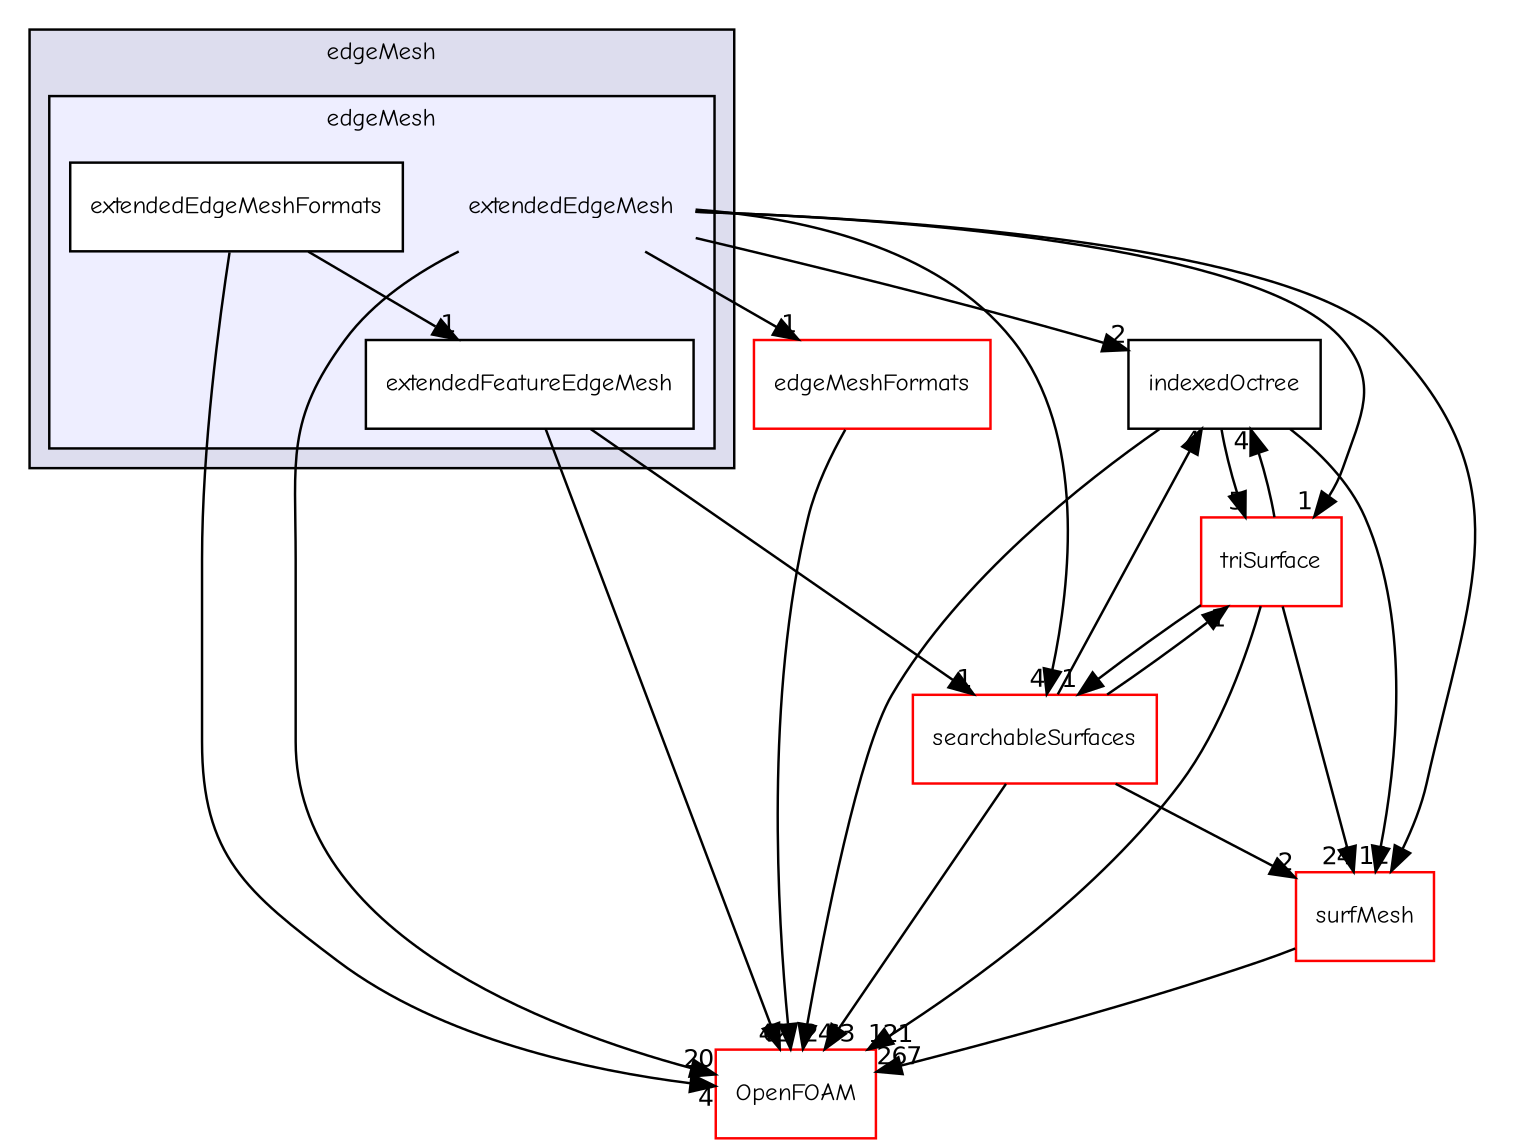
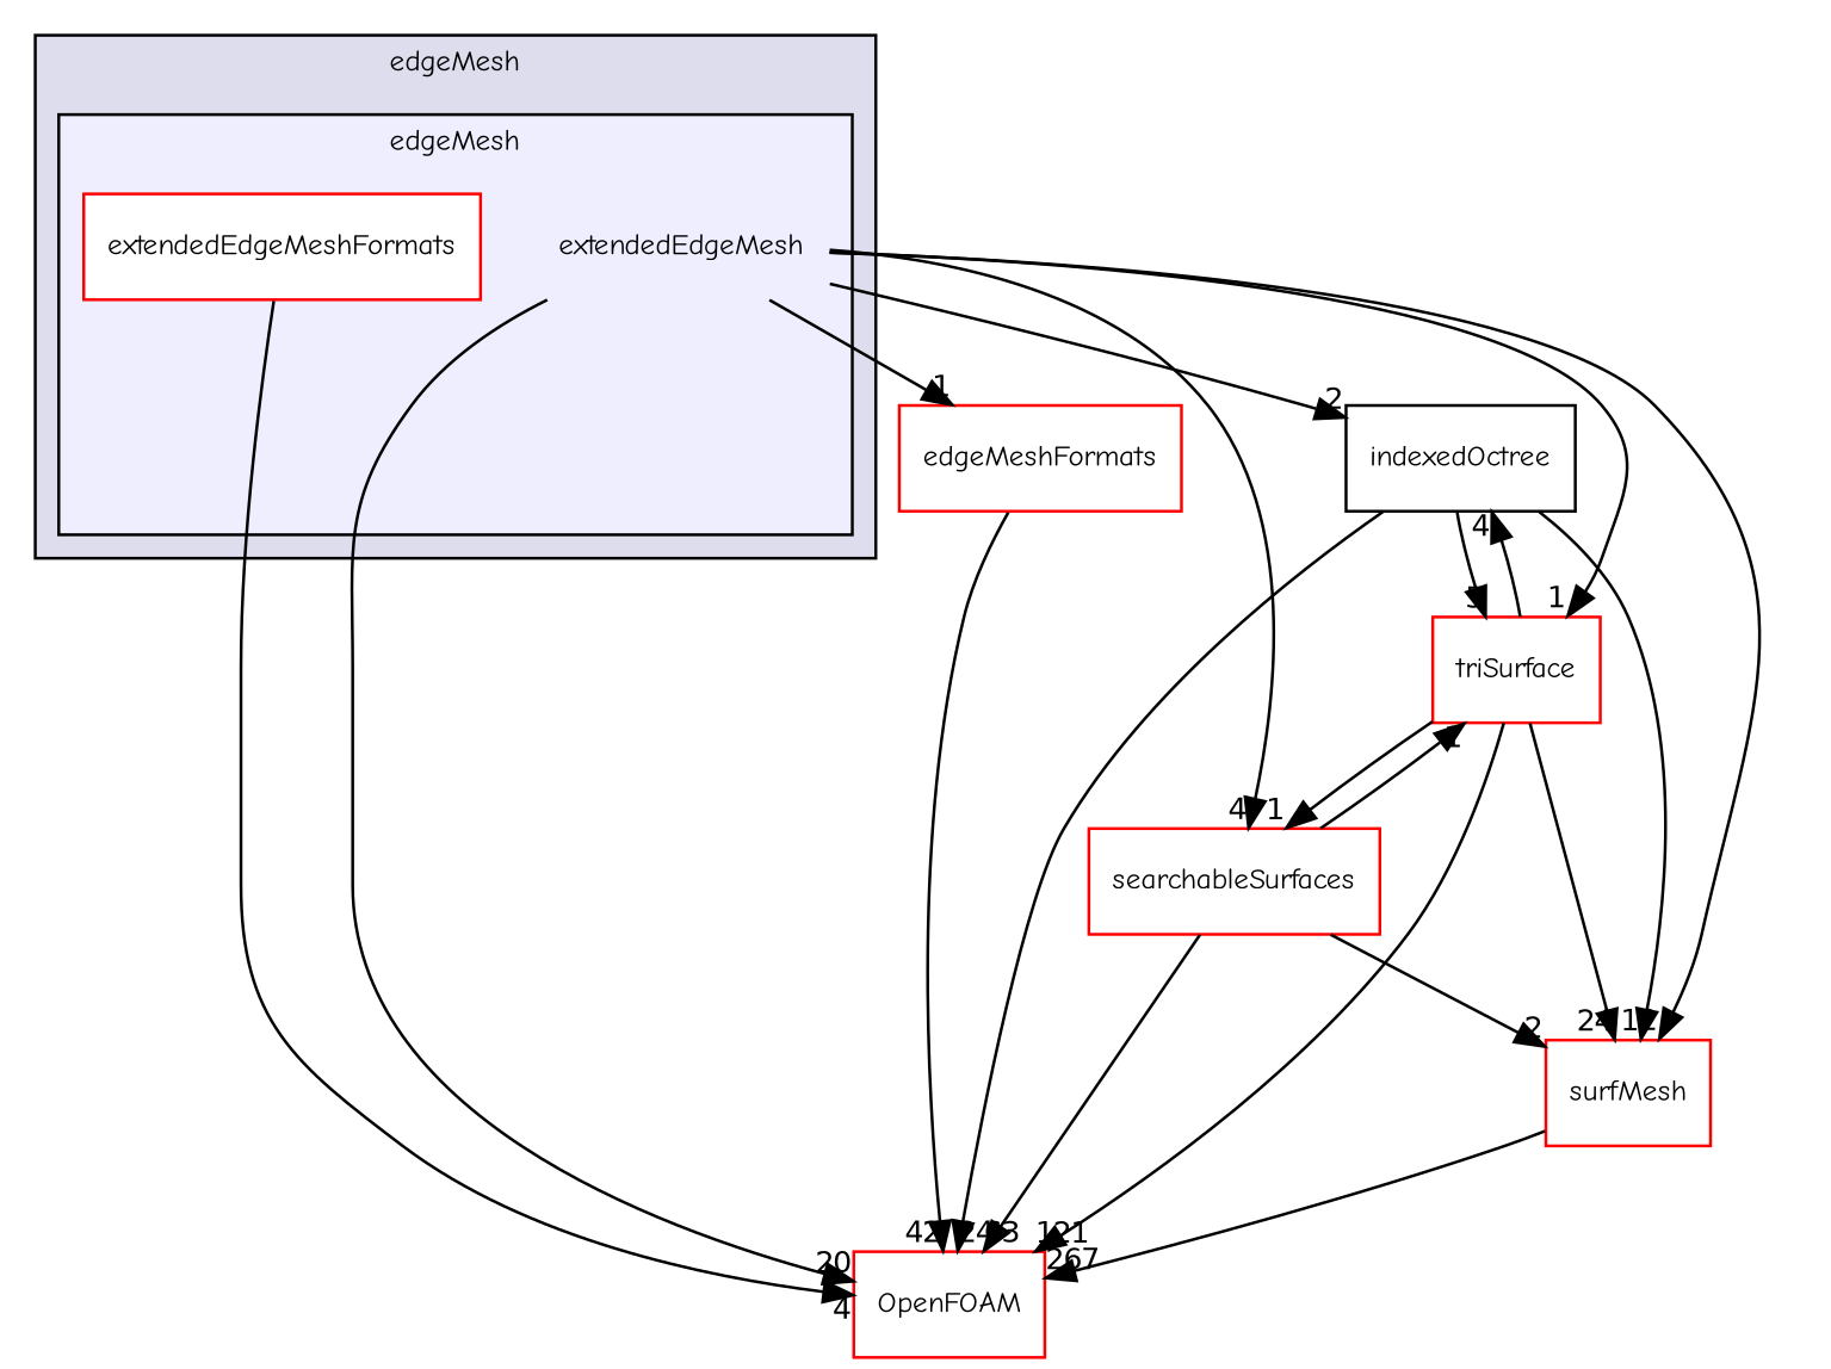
  digraph {
    compound=true
    fontname="Comic Neue"
    node [fontname="Comic Neue" fontsize=10 shape=box color=red]
    edge [headlabel=1 labeldistance=1.5 labelfontname=Helvetica labelfontsize=10 fontname="Comic Neue"]
    n1 [label=extendedEdgeMesh shape=plaintext color=""]
-   n2 [color=black fillcolor=white label=extendedEdgeMeshFormats style=filled]
-   n3 [color=black fillcolor=white label=extendedFeatureEdgeMesh style=filled]
+   n2 [fillcolor=white label=extendedEdgeMeshFormats style=filled]
    n4 [label=indexedOctree color=""]
    n5 [label=surfMesh]
    n6 [label=edgeMeshFormats]
    n7 [label=triSurface]
    n8 [label=OpenFOAM]
    n9 [label=searchableSurfaces]
    subgraph cluster_1 {
      bgcolor="#ddddee"
      fontsize=10
      label=edgeMesh
      pencolor=black
      subgraph cluster_2 {
        bgcolor="#eeeeff"
        fontsize=10
        pencolor=black
        n1
        n2
-       n3
      }
    }
    n1 -> n4 [headlabel=2]
    n1 -> n5 [headlabel=2]
    n1 -> n6
    n1 -> n7
    n1 -> n8 [headlabel=20]
    n1 -> n9 [headlabel=4]
-   n2 -> n3
    n2 -> n8 [headlabel=4]
-   n3 -> n8 [headlabel=6]
-   n3 -> n9
    n4 -> n5
    n4 -> n7 [headlabel=5]
    n4 -> n8 [headlabel=24]
    n5 -> n8 [headlabel=267]
    n6 -> n8 [headlabel=42]
    n7 -> n4 [headlabel=4]
    n7 -> n5 [headlabel=24]
    n7 -> n8 [headlabel=121]
    n7 -> n9
-   n9 -> n4 [headlabel=4]
    n9 -> n5 [headlabel=2]
    n9 -> n7
    n9 -> n8 [headlabel=63]
  }
